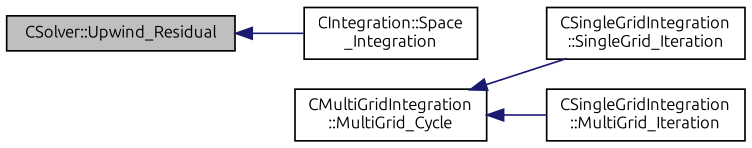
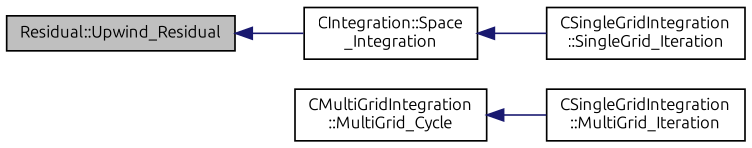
  digraph {
    fontname=Ubuntu
    rankdir=LR
    node [color=black fillcolor=white fontname=Ubuntu fontsize=10 shape=record style=filled]
    edge [color=midnightblue dir=back fontname=Ubuntu fontsize=10 labelfontname=Helvetica labelfontsize=10 style=solid]
-   n1 [fillcolor=grey75 fontcolor=black height=0.2 label="CSolver::Upwind_Residual" width=0.4]
+   n1 [fillcolor=grey75 fontcolor=black height=0.2 label="Residual::Upwind_Residual" width=0.4]
    n2 [height=0.2 label="CIntegration::Space\l_Integration" width=0.4]
    n3 [height=0.2 label="CSingleGridIntegration\l::SingleGrid_Iteration" width=0.4]
    n4 [height=0.2 label="CMultiGridIntegration\l::MultiGrid_Cycle" width=0.4]
    n5 [height=0.2 label="CSingleGridIntegration\l::MultiGrid_Iteration" width=0.4]
    n1 -> n2
-   n4 -> n3
+   n2 -> n3
    n4 -> n5
  }
